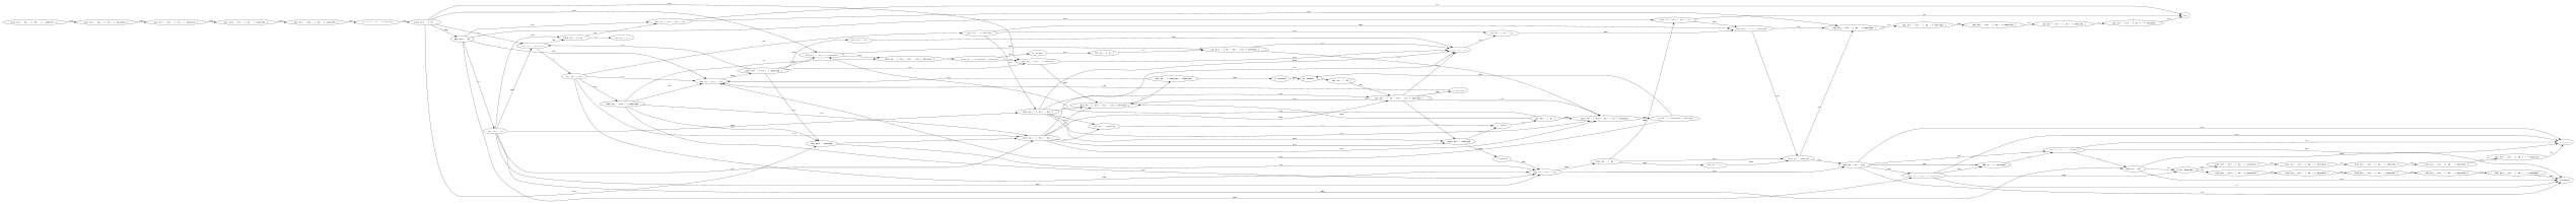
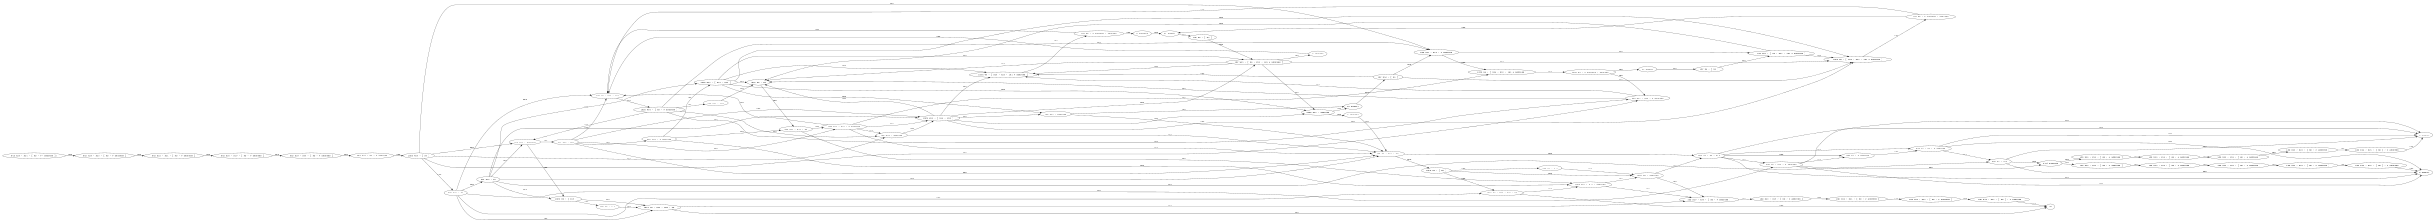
  digraph {
    fontname="Courier Prime"
    rankdir=LR
    node [fontname="Courier Prime"]
    edge [fontname="Courier Prime"]
    n1 [label="stp x26 , x25 , [ sp , #- address ]!"]
    n2 [label="stp x24 , x23 , [ sp , # address ]"]
    n3 [label="stp x22 , x21 , [ sp , # address ]"]
    n4 [label="stp x20 , x19 , [ sp , # address ]"]
    n5 [label="stp x29 , x30 , [ sp , # address ]"]
    n6 [label="add x29 , sp , # address"]
    n7 [label="ldrb w24 , [ x0 ]"]
    n8 [label="mov x20 , x0"]
    n9 [label="cbz w24 , address"]
    n10 [label="and x25 , x24 , # address"]
    n11 [label="and w25 , w24 , # address"]
    n12 [label="cbz w24 , address"]
    n13 [label="mov x19 , x1"]
    n14 [label="csel x0 , x20 , xzr , eq"]
    n15 [label="add x8 , x20 , x22"]
    n16 [label="csel x0 , xzr , x20 , ne"]
    n17 [label="add x0 , x20 , # address"]
    n18 [label="ldrb w8 , [ x19 ]"]
    n19 [label="mov x22 , xzr"]
    n20 [label="ldrh w8 , [ x26 , x25 , lsl # address ]"]
    n21 [label="ldr w25 , [ x8 , x25 , lsl # address ]"]
    n22 [label="ldrh w8 , [ x26 , x23 , lsl # address ]"]
    n23 [label="cset w8 , eq"]
    n24 [label="add x8 , x19 , x22"]
    n25 [label="ldrb w23 , [ x19 , x22 ]"]
    n26 [label="ldrb w23 , [ x19 , x22 ]"]
    n27 [label="mov x2 , x19"]
    n28 [label="ldp x29 , x30 , [ sp , # address ]"]
    n29 [label=ret]
    n30 [label="ldrb w24 , [ x8 , # address ]"]
    n31 [label="tbnz w21 , # 0 , address"]
    n32 [label="cmp x3 , # address"]
    n33 [label="b symbol"]
    n34 [label="b symbol"]
    n35 [label="b.hi address"]
    n36 [label="cmp w8 , # 0"]
    n37 [label="cbnz x23 , address"]
    n38 [label="ldrh w8 , [ x26 , x23 , lsl # address ]"]
    n39 [label="ldr w23 , [ x8 , x23 , lsl # address ]"]
    n40 [label="cbz x23 , address"]
    n41 [label="sub x3 , x8 , x19"]
    n42 [label="ldrb w9 , [ x8 ]"]
    n43 [label="sub x1 , x3 , # address"]
    n44 [label="mov w21 , # address"]
    n45 [label="add x22 , x22 , # address"]
    n46 [label="and w21 , w21 , w8"]
    n47 [label="ldp x20 , x19 , [ sp , # address ]"]
    n48 [label="ldp x22 , x21 , [ sp , # address ]"]
    n49 [label="cbnz w9 , address"]
    n50 [label="bl symbol"]
    n51 [label="b address"]
    n52 [label="tbz w8 , # address , address"]
    n53 [label="tbz w8 , # address , address"]
    n54 [label="b address"]
    n55 [label="ldr x26 , [ x0 ]"]
    n56 [label="tbnz w8 , # address , address"]
    n57 [label="bl symbol"]
    n58 [label="ldr x8 , [ x0 ]"]
    n59 [label="cmp w9 , # 0"]
    n60 [label="bl symbol"]
    n61 [label="ldr x8 , [ x0 ]"]
    n62 [label="cmp w25 , w23"]
    n63 [label="b address"]
    n64 [label="ldp x24 , x23 , [ sp , # address ]"]
    n65 [label="ldp x26 , x25 , [ sp ] , # address"]
    n66 [label="ldp x29 , x30 , [ sp , # address ]"]
    n67 [label="ldp x29 , x30 , [ sp , # address ]"]
    n68 [label="ldp x20 , x19 , [ sp , # address ]"]
    n69 [label="ldp x20 , x19 , [ sp , # address ]"]
    n70 [label="ldp x22 , x21 , [ sp , # address ]"]
    n71 [label="ldp x22 , x21 , [ sp , # address ]"]
    n72 [label="ldp x24 , x23 , [ sp , # address ]"]
    n73 [label="ldp x26 , x25 , [ sp ] , # address"]
    n74 [label="ldp x24 , x23 , [ sp , # address ]"]
    n75 [label="ldp x26 , x25 , [ sp ] , # address"]
    n1 -> n2 [label=CFG]
    n2 -> n3 [label=CFG]
    n3 -> n4 [label=CFG]
    n4 -> n5 [label=CFG]
    n5 -> n6 [label=CFG]
    n6 -> n7 [label=CFG]
    n7 -> n8 [label=CFG]
    n7 -> n9 [label=DFG]
    n7 -> n10 [label=DFG]
    n7 -> n11 [label=DFG]
    n7 -> n12 [label=DFG]
    n8 -> n13 [label=CFG]
    n8 -> n14 [label=DFG]
    n8 -> n15 [label=DFG]
    n8 -> n16 [label=DFG]
    n8 -> n17 [label=DFG]
    n9 -> n18 [label=CFG]
    n9 -> n19 [label=CFG]
    n10 -> n20 [label=DFG]
    n10 -> n21 [label=DFG]
    n11 -> n22 [label=CFG]
    n11 -> n23 [label=DFG]
    n12 -> n24 [label=CFG]
    n12 -> n25 [label=CFG]
    n13 -> n9 [label=CFG]
    n13 -> n18 [label=DFG]
    n13 -> n24 [label=DFG]
    n13 -> n25 [label=DFG]
    n13 -> n26 [label=DFG]
    n13 -> n27 [label=DFG]
    n14 -> n28 [label=CFG]
    n14 -> n29 [label=DFG]
    n15 -> n30 [label=DFG]
    n16 -> n29 [label=DFG]
    n16 -> n31 [label=CFG]
    n17 -> n32 [label=CFG]
    n17 -> n33 [label=DFG]
    n17 -> n34 [label=DFG]
    n17 -> n35 [label=DFG]
    n18 -> n14 [label=DFG]
    n18 -> n36 [label=CFG]
    n19 -> n15 [label=DFG]
    n19 -> n24 [label=DFG]
    n19 -> n25 [label=DFG]
    n19 -> n44 [label=CFG]
    n19 -> n45 [label=DFG]
    n20 -> n56 [label=DFG]
    n21 -> n23 [label=DFG]
    n21 -> n38 [label=CFG]
    n22 -> n53 [label=DFG]
    n23 -> n46 [label=CFG]
    n24 -> n41 [label=DFG]
    n24 -> n42 [label=DFG]
    n25 -> n22 [label=DFG]
    n25 -> n23 [label=DFG]
    n25 -> n37 [label=DFG]
    n25 -> n38 [label=DFG]
    n25 -> n39 [label=DFG]
    n25 -> n40 [label=DFG]
    n26 -> n22 [label=DFG]
    n26 -> n23 [label=DFG]
    n26 -> n37 [label=DFG]
    n26 -> n38 [label=DFG]
    n26 -> n39 [label=DFG]
    n26 -> n40 [label=DFG]
    n27 -> n33 [label=DFG]
    n27 -> n34 [label=DFG]
    n27 -> n35 [label=CFG]
    n28 -> n47 [label=CFG]
    n30 -> n9 [label=DFG]
    n30 -> n10 [label=DFG]
    n30 -> n11 [label=DFG]
    n30 -> n12 [label=DFG]
    n30 -> n62 [label=CFG]
    n31 -> n28 [label=CFG]
    n31 -> n49 [label=CFG]
    n32 -> n43 [label=CFG]
    n35 -> n66 [label=CFG]
    n35 -> n67 [label=CFG]
+   n36 -> n14 [label=CFG]
    n37 -> n50 [label=CFG]
    n37 -> n51 [label=CFG]
    n38 -> n52 [label=DFG]
    n39 -> n22 [label=DFG]
    n39 -> n23 [label=DFG]
    n39 -> n37 [label=DFG]
    n39 -> n38 [label=DFG]
    n39 -> n54 [label=CFG]
+   n40 -> n24 [label=CFG]
    n40 -> n50 [label=CFG]
    n41 -> n17 [label=CFG]
    n41 -> n32 [label=DFG]
    n41 -> n33 [label=DFG]
    n41 -> n34 [label=DFG]
    n41 -> n43 [label=DFG]
    n42 -> n16 [label=DFG]
    n42 -> n49 [label=DFG]
    n42 -> n59 [label=CFG]
    n43 -> n27 [label=CFG]
    n43 -> n33 [label=DFG]
    n43 -> n34 [label=DFG]
    n44 -> n26 [label=CFG]
    n44 -> n31 [label=DFG]
    n44 -> n46 [label=DFG]
    n45 -> n12 [label=CFG]
    n45 -> n15 [label=DFG]
    n45 -> n20 [label=DFG]
    n45 -> n24 [label=DFG]
    n45 -> n25 [label=DFG]
    n46 -> n31 [label=DFG]
+   n46 -> n45 [label=CFG]
    n47 -> n48 [label=CFG]
    n48 -> n64 [label=CFG]
    n49 -> n28 [label=CFG]
    n49 -> n41 [label=CFG]
    n50 -> n55 [label=DFG]
    n51 -> n24 [label=CFG]
    n52 -> n15 [label=CFG]
    n52 -> n60 [label=CFG]
    n53 -> n15 [label=CFG]
    n53 -> n63 [label=CFG]
    n54 -> n15 [label=CFG]
    n55 -> n10 [label=CFG]
    n55 -> n22 [label=DFG]
    n55 -> n38 [label=DFG]
    n56 -> n11 [label=CFG]
    n56 -> n57 [label=CFG]
    n57 -> n58 [label=DFG]
    n58 -> n21 [label=DFG]
    n59 -> n49 [label=CFG]
    n60 -> n61 [label=DFG]
    n61 -> n39 [label=DFG]
    n62 -> n23 [label=CFG]
    n63 -> n60 [label=CFG]
    n64 -> n65 [label=CFG]
    n65 -> n29 [label=CFG]
    n66 -> n68 [label=CFG]
    n67 -> n69 [label=CFG]
    n68 -> n70 [label=CFG]
    n69 -> n71 [label=CFG]
    n70 -> n72 [label=CFG]
    n71 -> n74 [label=CFG]
    n72 -> n73 [label=CFG]
    n73 -> n33 [label=CFG]
    n74 -> n75 [label=CFG]
    n75 -> n34 [label=CFG]
  }
